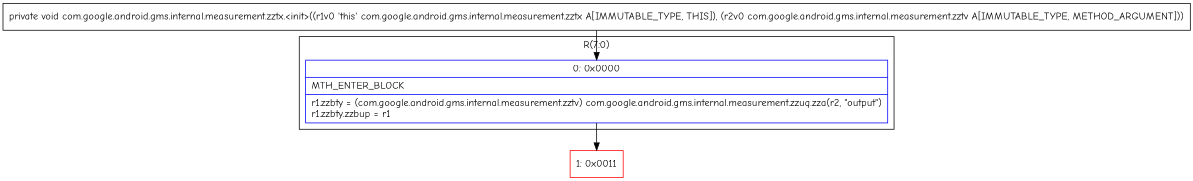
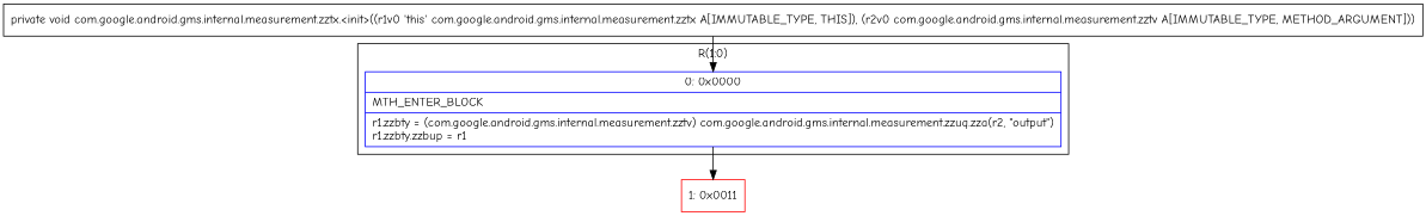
  digraph {
    fontname="Comic Neue"
    node [shape=record fontname="Comic Neue"]
    edge [fontname="Comic Neue"]
    n1 [color=blue label="{0\:\ 0x0000|MTH_ENTER_BLOCK\l|r1.zzbty = (com.google.android.gms.internal.measurement.zztv) com.google.android.gms.internal.measurement.zzuq.zza(r2, \"output\")\lr1.zzbty.zzbup = r1\l}"]
    n2 [color=red label="{1\:\ 0x0011}"]
    n3 [label="{private void com.google.android.gms.internal.measurement.zztx.\<init\>((r1v0 'this' com.google.android.gms.internal.measurement.zztx A[IMMUTABLE_TYPE, THIS]), (r2v0 com.google.android.gms.internal.measurement.zztv A[IMMUTABLE_TYPE, METHOD_ARGUMENT])) }"]
    subgraph cluster_1 {
-     label="R(7:0)"
+     label="R(1:0)"
      n1
    }
    n1 -> n2
    n3 -> n1
  }
